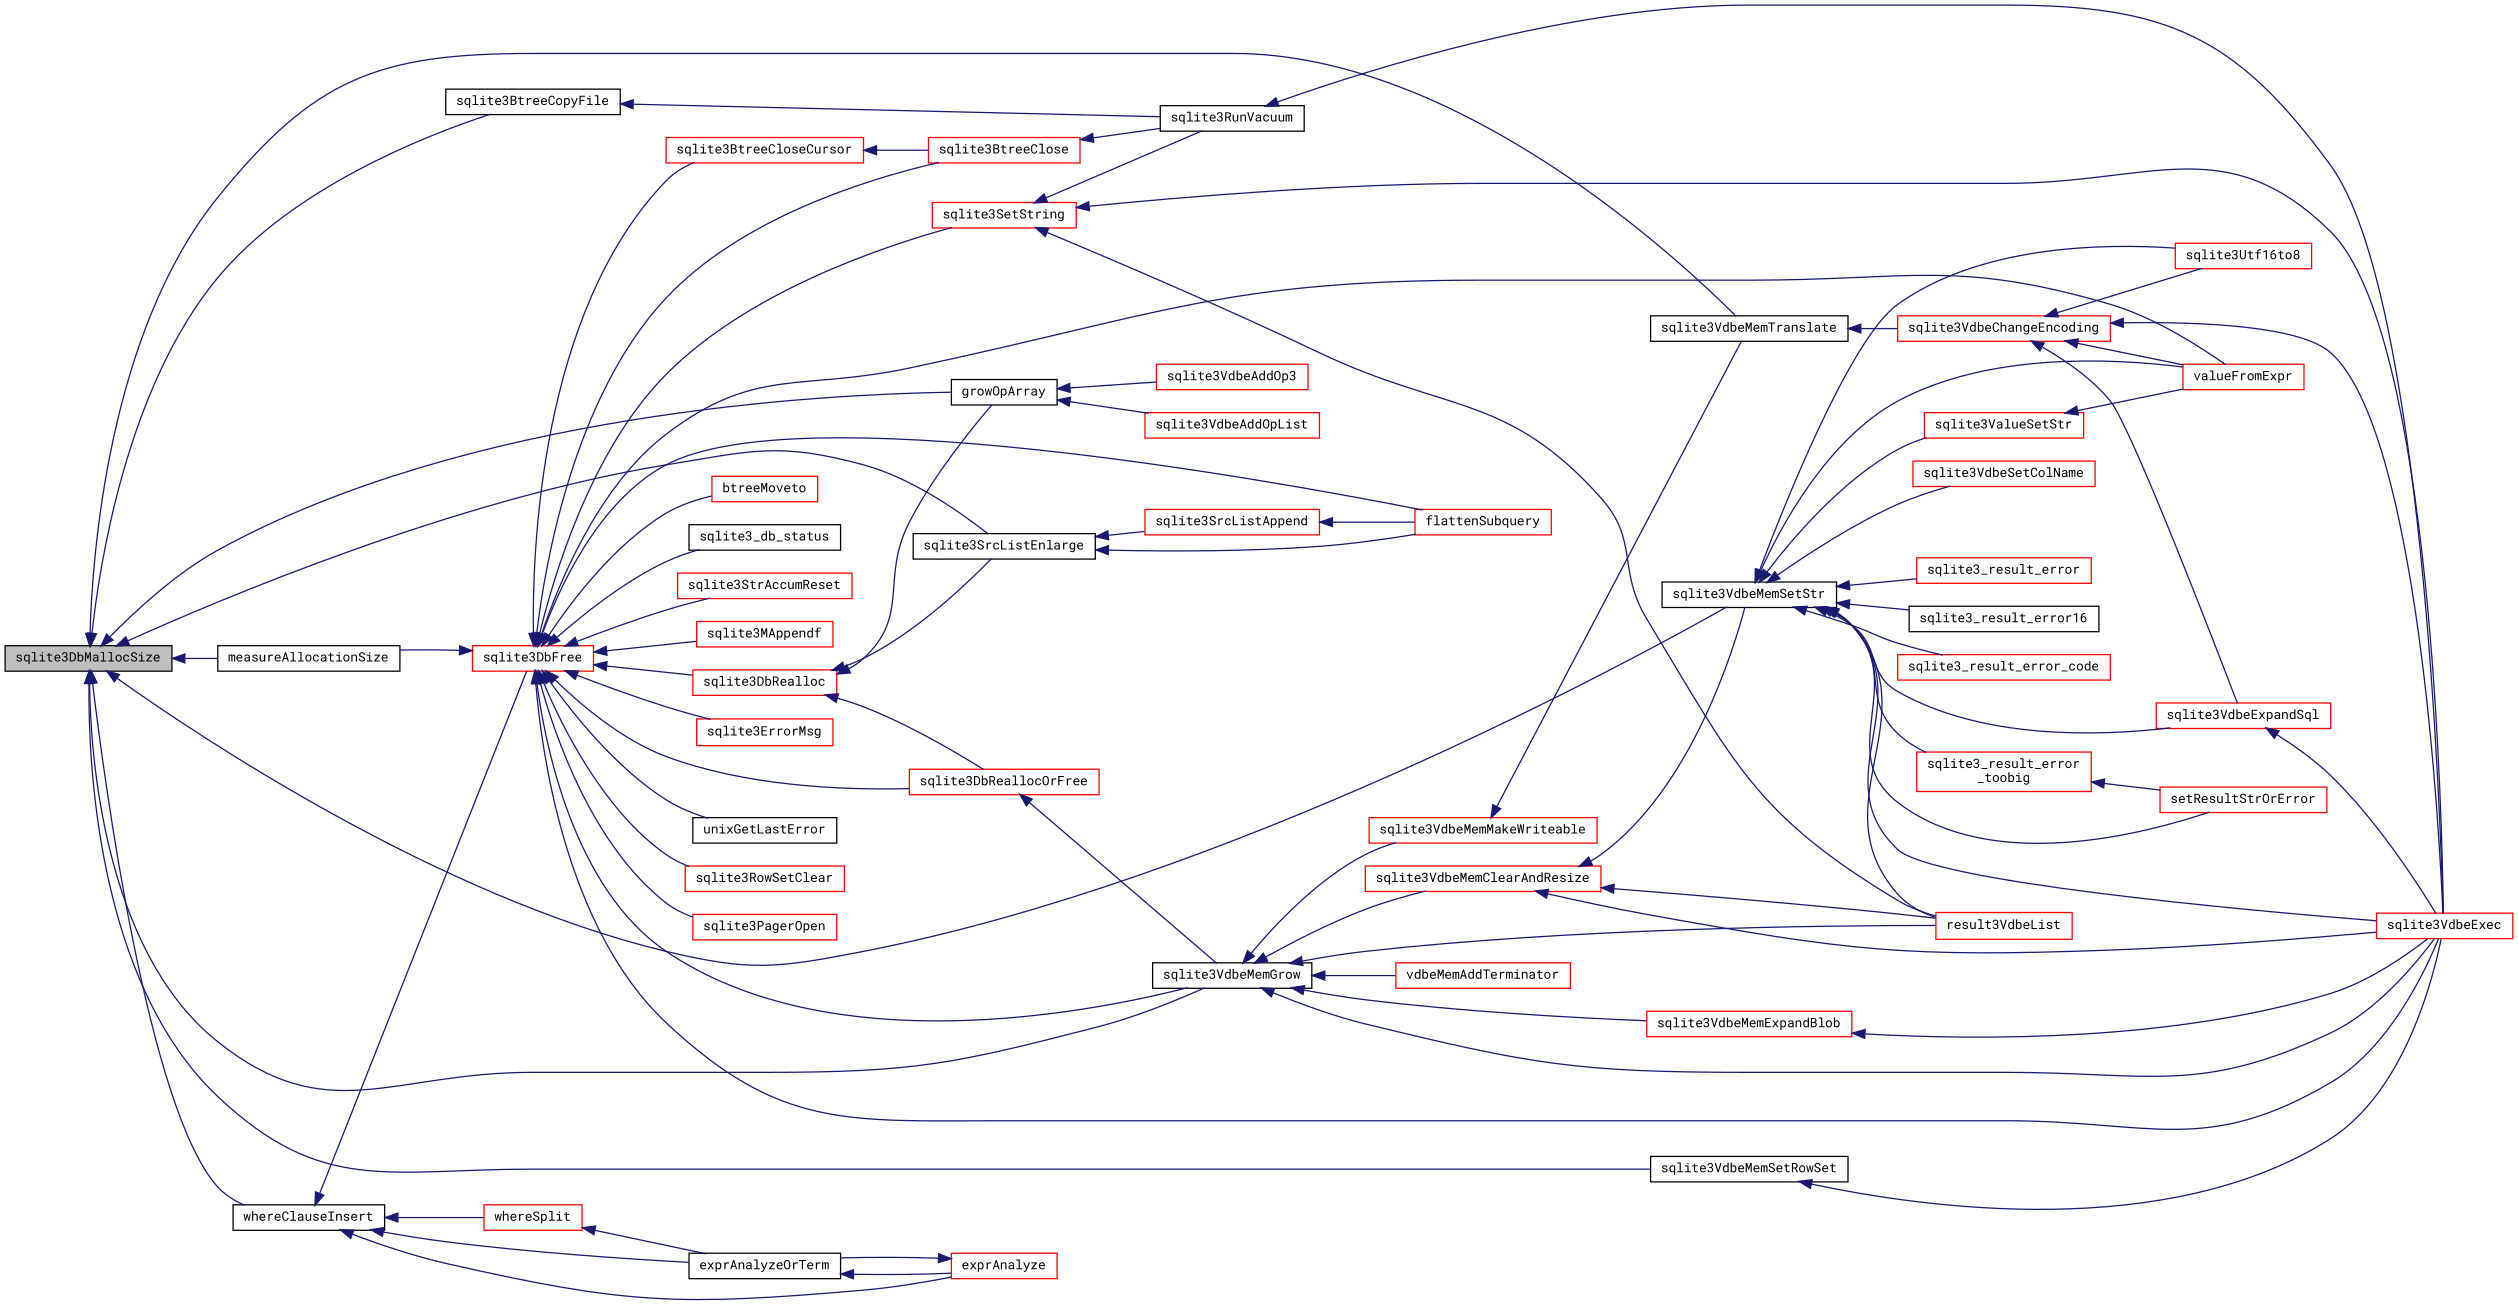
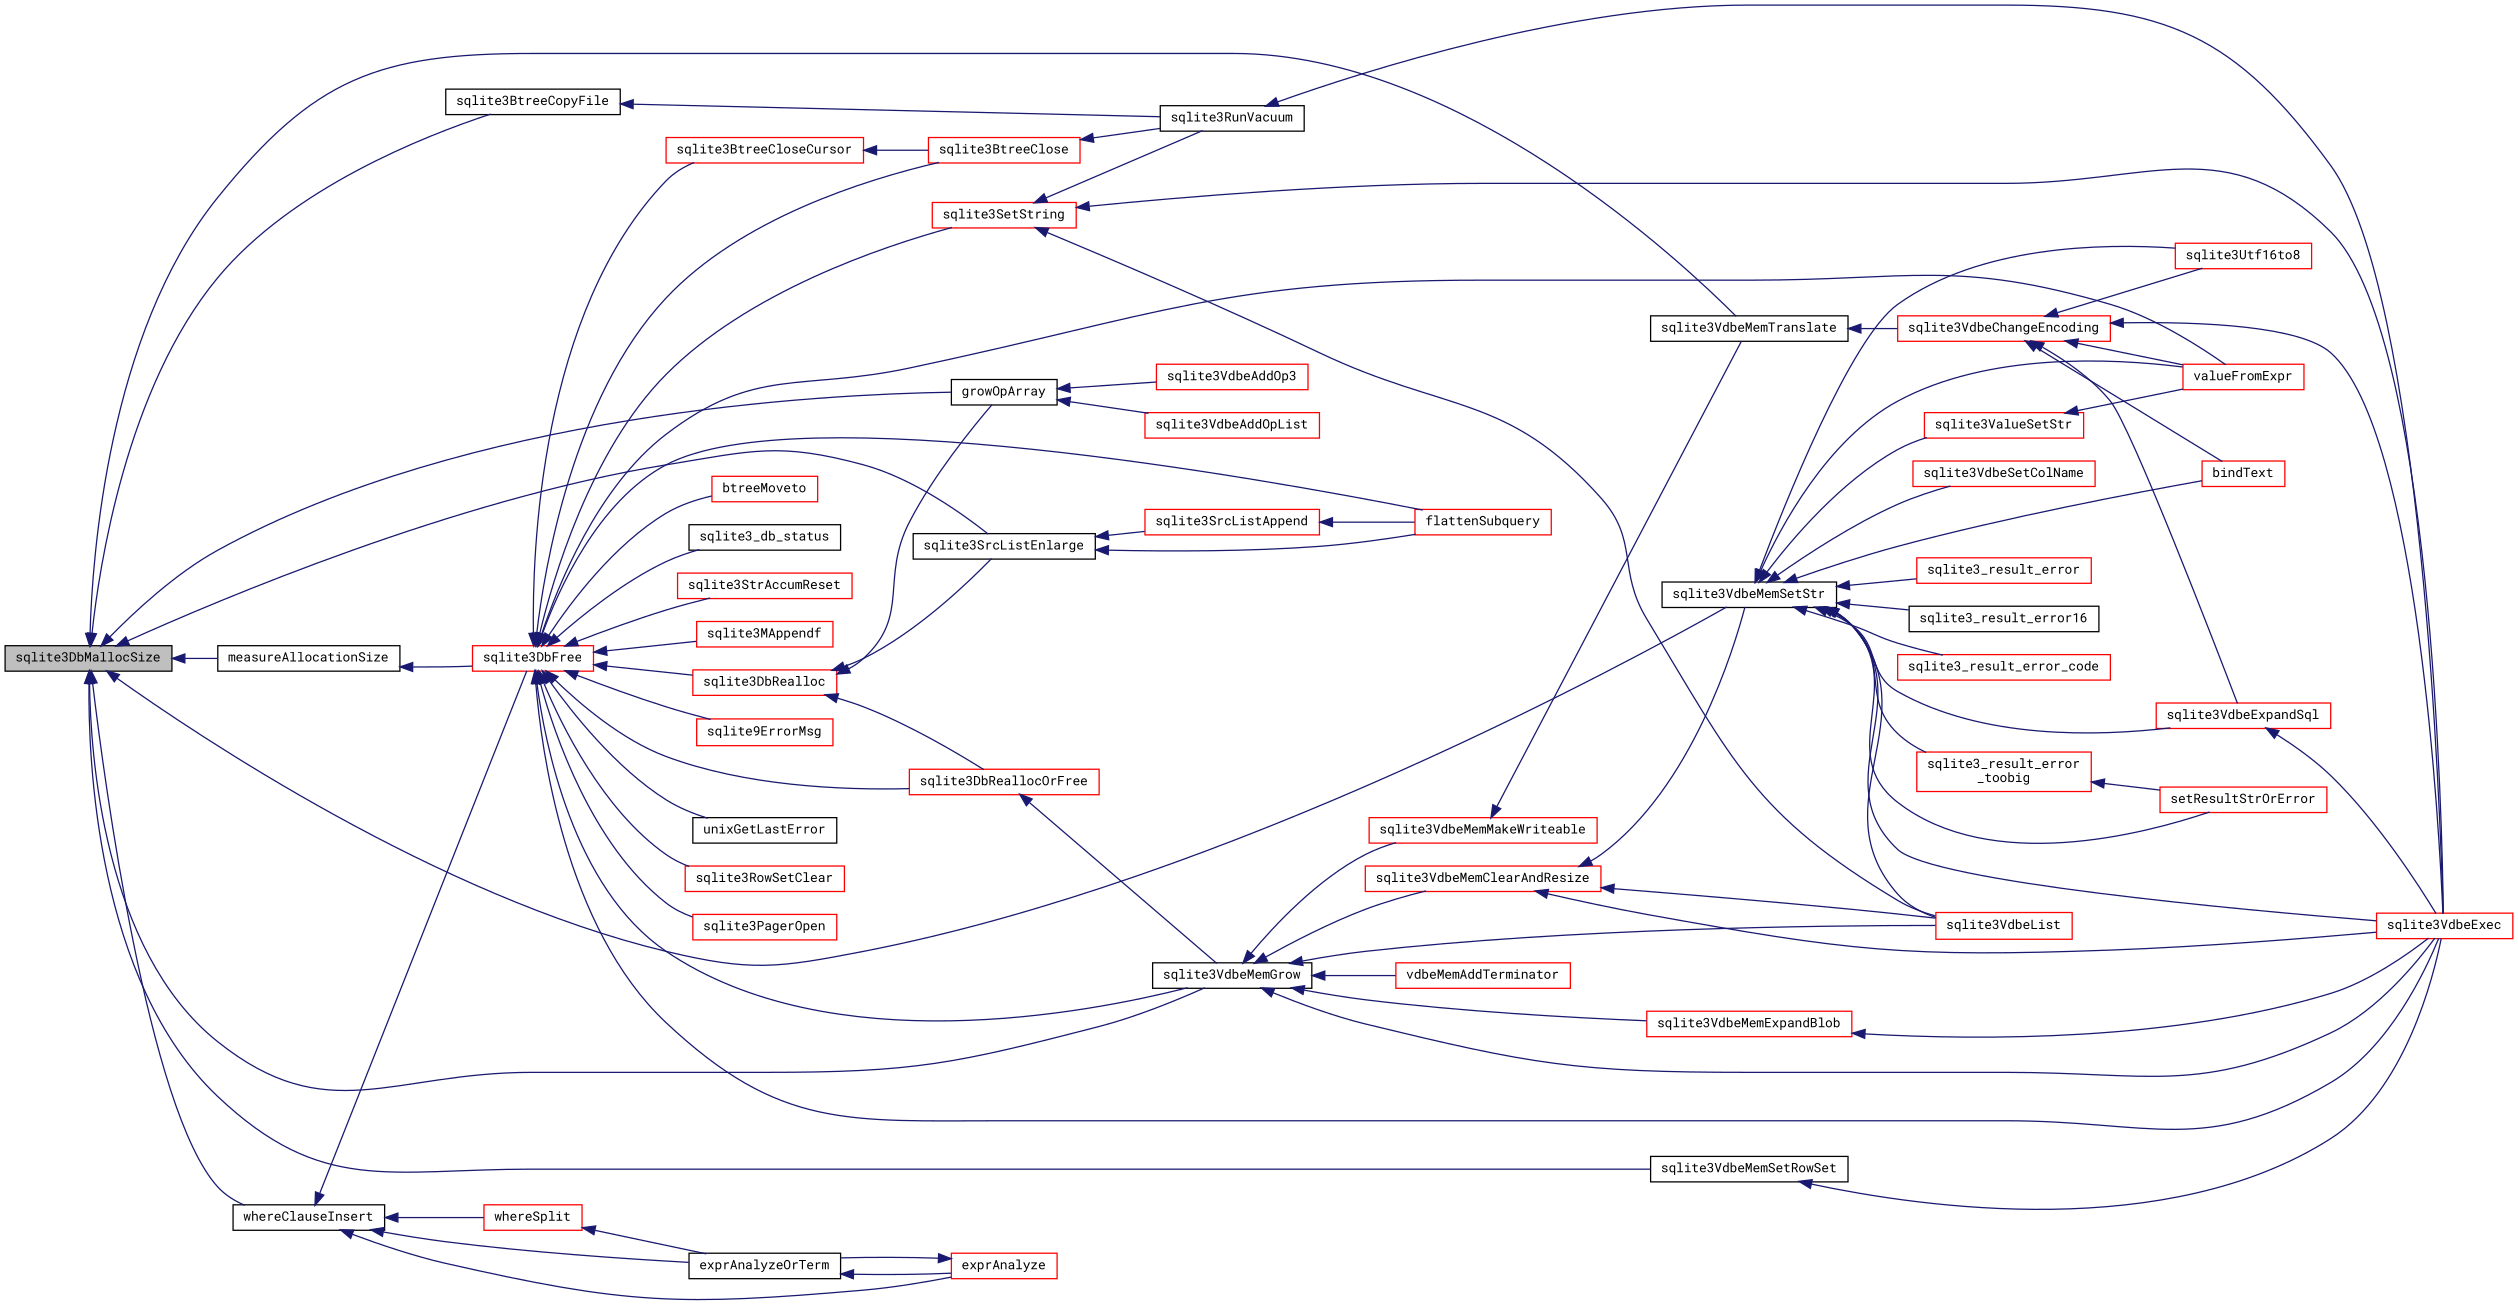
  digraph {
    fontname="Roboto Mono"
    rankdir=LR
    node [color=red fillcolor=white fontname="Roboto Mono" fontsize=10 shape=record style=filled]
    edge [color=midnightblue dir=back fontname="Roboto Mono" fontsize=10 labelfontname=FreeSans labelfontsize=10 style=solid]
    n1 [color=black fillcolor=grey75 fontcolor=black height=0.2 label=sqlite3DbMallocSize width=0.4]
    n2 [color=black height=0.2 label=measureAllocationSize width=0.4]
    n3 [color=black height=0.2 label=sqlite3VdbeMemGrow width=0.4]
    n4 [color=black height=0.2 label=sqlite3VdbeMemSetStr width=0.4]
    n5 [color=black height=0.2 label=sqlite3VdbeMemTranslate width=0.4]
    n6 [color=black height=0.2 label=growOpArray width=0.4]
    n7 [color=black height=0.2 label=sqlite3SrcListEnlarge width=0.4]
    n8 [color=black height=0.2 label=whereClauseInsert width=0.4]
    n9 [color=black height=0.2 label=sqlite3BtreeCopyFile width=0.4]
    n10 [color=black height=0.2 label=sqlite3VdbeMemSetRowSet width=0.4]
    n11 [height=0.2 label=sqlite3DbFree width=0.4]
    n12 [height=0.2 label=sqlite3VdbeExec width=0.4]
    n13 [height=0.2 label=sqlite3VdbeMemClearAndResize width=0.4]
-   n14 [height=0.2 label=result3VdbeList width=0.4]
+   n14 [height=0.2 label=sqlite3VdbeList width=0.4]
    n15 [height=0.2 label=sqlite3VdbeMemMakeWriteable width=0.4]
    n16 [height=0.2 label=sqlite3VdbeMemExpandBlob width=0.4]
    n17 [height=0.2 label=vdbeMemAddTerminator width=0.4]
    n18 [height=0.2 label=valueFromExpr width=0.4]
    n19 [height=0.2 label=sqlite3Utf16to8 width=0.4]
    n20 [height=0.2 label=sqlite3ValueSetStr width=0.4]
    n21 [height=0.2 label=sqlite3VdbeSetColName width=0.4]
    n22 [height=0.2 label=setResultStrOrError width=0.4]
    n23 [height=0.2 label=sqlite3_result_error width=0.4]
    n24 [color=black height=0.2 label=sqlite3_result_error16 width=0.4]
    n25 [height=0.2 label=sqlite3_result_error_code width=0.4]
    n26 [height=0.2 label="sqlite3_result_error\l_toobig" width=0.4]
+   n27 [height=0.2 label=bindText width=0.4]
    n28 [height=0.2 label=sqlite3VdbeExpandSql width=0.4]
    n29 [height=0.2 label=sqlite3VdbeChangeEncoding width=0.4]
    n30 [height=0.2 label=sqlite3VdbeAddOp3 width=0.4]
    n31 [height=0.2 label=sqlite3VdbeAddOpList width=0.4]
    n32 [height=0.2 label=flattenSubquery width=0.4]
    n33 [height=0.2 label=sqlite3SrcListAppend width=0.4]
    n34 [height=0.2 label=whereSplit width=0.4]
    n35 [color=black height=0.2 label=exprAnalyzeOrTerm width=0.4]
    n36 [height=0.2 label=exprAnalyze width=0.4]
    n37 [color=black height=0.2 label=sqlite3RunVacuum width=0.4]
    n38 [color=black height=0.2 label=sqlite3_db_status width=0.4]
    n39 [height=0.2 label=sqlite3DbRealloc width=0.4]
    n40 [height=0.2 label=sqlite3DbReallocOrFree width=0.4]
    n41 [height=0.2 label=sqlite3SetString width=0.4]
    n42 [height=0.2 label=sqlite3StrAccumReset width=0.4]
    n43 [height=0.2 label=sqlite3MAppendf width=0.4]
-   n44 [height=0.2 label=sqlite3ErrorMsg width=0.4]
+   n44 [height=0.2 label=sqlite9ErrorMsg width=0.4]
    n45 [color=black height=0.2 label=unixGetLastError width=0.4]
    n46 [height=0.2 label=sqlite3RowSetClear width=0.4]
    n47 [height=0.2 label=sqlite3PagerOpen width=0.4]
    n48 [height=0.2 label=btreeMoveto width=0.4]
    n49 [height=0.2 label=sqlite3BtreeClose width=0.4]
    n50 [height=0.2 label=sqlite3BtreeCloseCursor width=0.4]
    n1 -> n2
    n1 -> n3
    n1 -> n4
    n1 -> n5
    n1 -> n6
    n1 -> n7
    n1 -> n8
    n1 -> n9
    n1 -> n10
-   n11 -> n2
+   n2 -> n11
    n3 -> n12
    n3 -> n13
    n3 -> n14
    n3 -> n15
    n3 -> n16
    n3 -> n17
    n4 -> n12
    n4 -> n14
    n4 -> n18
    n4 -> n19
    n4 -> n20
    n4 -> n21
    n4 -> n22
    n4 -> n23
    n4 -> n24
    n4 -> n25
    n4 -> n26
+   n4 -> n27
    n4 -> n28
    n5 -> n29
    n6 -> n30
    n6 -> n31
    n7 -> n32
    n7 -> n33
    n8 -> n11
    n8 -> n34
    n8 -> n35
    n8 -> n36
    n9 -> n37
    n10 -> n12
    n11 -> n3
    n11 -> n12
    n11 -> n18
    n11 -> n32
    n11 -> n38
    n11 -> n39
    n11 -> n40
    n11 -> n41
    n11 -> n42
    n11 -> n43
    n11 -> n44
    n11 -> n45
    n11 -> n46
    n11 -> n47
    n11 -> n48
    n11 -> n49
    n11 -> n50
    n13 -> n4
    n13 -> n12
    n13 -> n14
    n15 -> n5
    n16 -> n12
    n20 -> n18
    n26 -> n22
    n28 -> n12
    n29 -> n12
    n29 -> n18
    n29 -> n19
+   n29 -> n27
    n29 -> n28
    n33 -> n32
    n34 -> n35
    n35 -> n36
    n36 -> n35
    n37 -> n12
    n39 -> n6
    n39 -> n7
    n39 -> n40
    n40 -> n3
    n41 -> n12
    n41 -> n14
    n41 -> n37
    n49 -> n37
    n50 -> n49
  }
